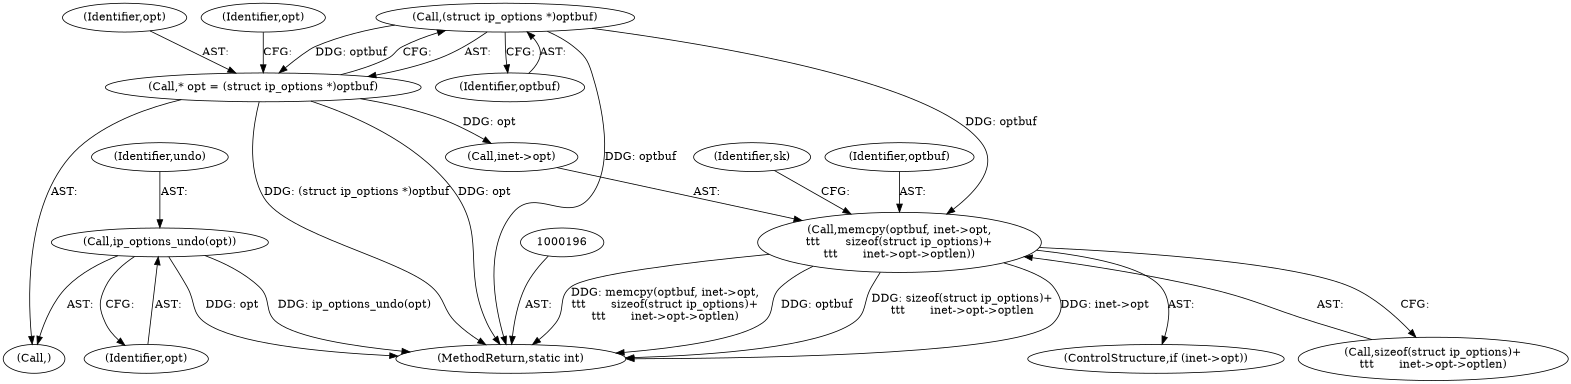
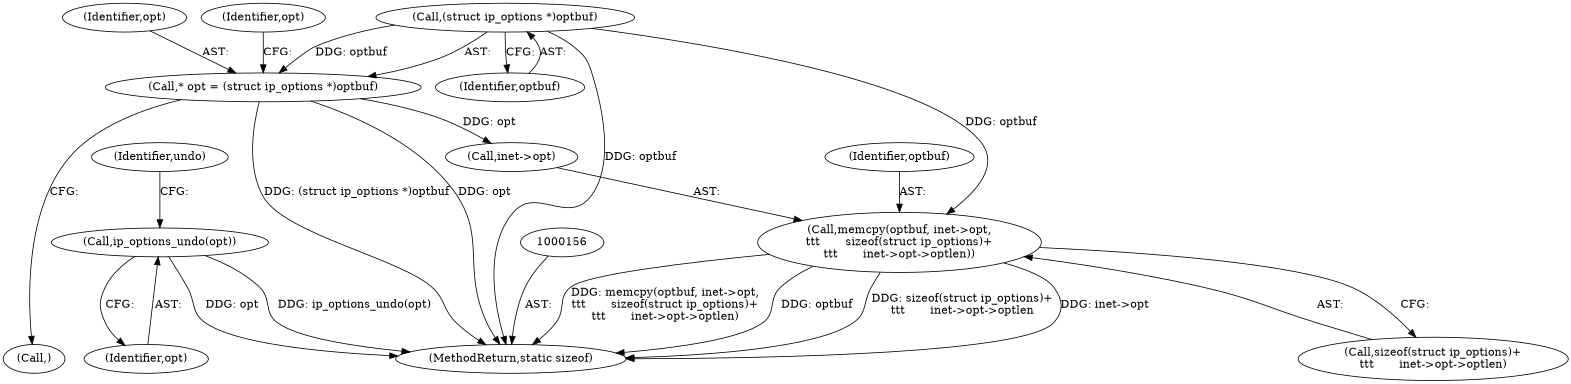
  digraph {
    n1 [label="(Call,(struct ip_options *)optbuf)"]
    n2 [label="(Call,* opt = (struct ip_options *)optbuf)"]
    n3 [label="(Call,memcpy(optbuf, inet->opt,\n\t\t\t       sizeof(struct ip_options)+\n\t\t\t       inet->opt->optlen))"]
    n4 [label="(Identifier,optbuf)"]
-   n5 [label="(MethodReturn,static int)"]
+   n5 [label="(MethodReturn,static sizeof)"]
    n6 [label="(Call,)"]
    n7 [label="(Call,inet->opt)"]
-   n8 [label="(ControlStructure,if (inet->opt))"]
    n9 [label="(Call,sizeof(struct ip_options)+\n\t\t\t       inet->opt->optlen)"]
    n10 [label="(Call,ip_options_undo(opt))"]
    n11 [label="(Identifier,opt)"]
-   n12 [label="(Identifier,sk)"]
    n13 [label="(Identifier,optbuf)"]
    n14 [label="(Identifier,opt)"]
    n15 [label="(Identifier,undo)"]
    n16 [label="(Identifier,opt)"]
-   1000156 [label=1000196]
+   1000156
    n1 -> n2 [label="AST: "]
    n1 -> n2 [label="DDG: optbuf"]
    n1 -> n3 [label="DDG: optbuf"]
    n1 -> n4 [label="CFG: "]
    n1 -> n5 [label="DDG: optbuf"]
-   n2 -> n1 [label="CFG: "]
    n2 -> n5 [label="DDG: (struct ip_options *)optbuf"]
    n2 -> n5 [label="DDG: opt"]
-   n2 -> n6 [label="AST: "]
+   n2 -> n6 [label="CFG: "]
    n2 -> n7 [label="DDG: opt"]
    n3 -> n5 [label="DDG: optbuf"]
    n3 -> n5 [label="DDG: sizeof(struct ip_options)+\n\t\t\t       inet->opt->optlen"]
    n3 -> n5 [label="DDG: inet->opt"]
    n3 -> n5 [label="DDG: memcpy(optbuf, inet->opt,\n\t\t\t       sizeof(struct ip_options)+\n\t\t\t       inet->opt->optlen)"]
-   n3 -> n8 [label="AST: "]
    n3 -> n9 [label="CFG: "]
    n4 -> n1 [label="AST: "]
    n7 -> n3 [label="AST: "]
    n9 -> n3 [label="AST: "]
    n10 -> n5 [label="DDG: opt"]
    n10 -> n5 [label="DDG: ip_options_undo(opt)"]
-   n10 -> n6 [label="AST: "]
    n10 -> n11 [label="CFG: "]
    n11 -> n10 [label="AST: "]
-   n12 -> n3 [label="CFG: "]
    n13 -> n3 [label="AST: "]
    n14 -> n2 [label="AST: "]
-   n15 -> n10 [label="AST: "]
+   n15 -> n10 [label="CFG: "]
    n16 -> n2 [label="CFG: "]
    1000156 -> n5 [label="AST: "]
  }
